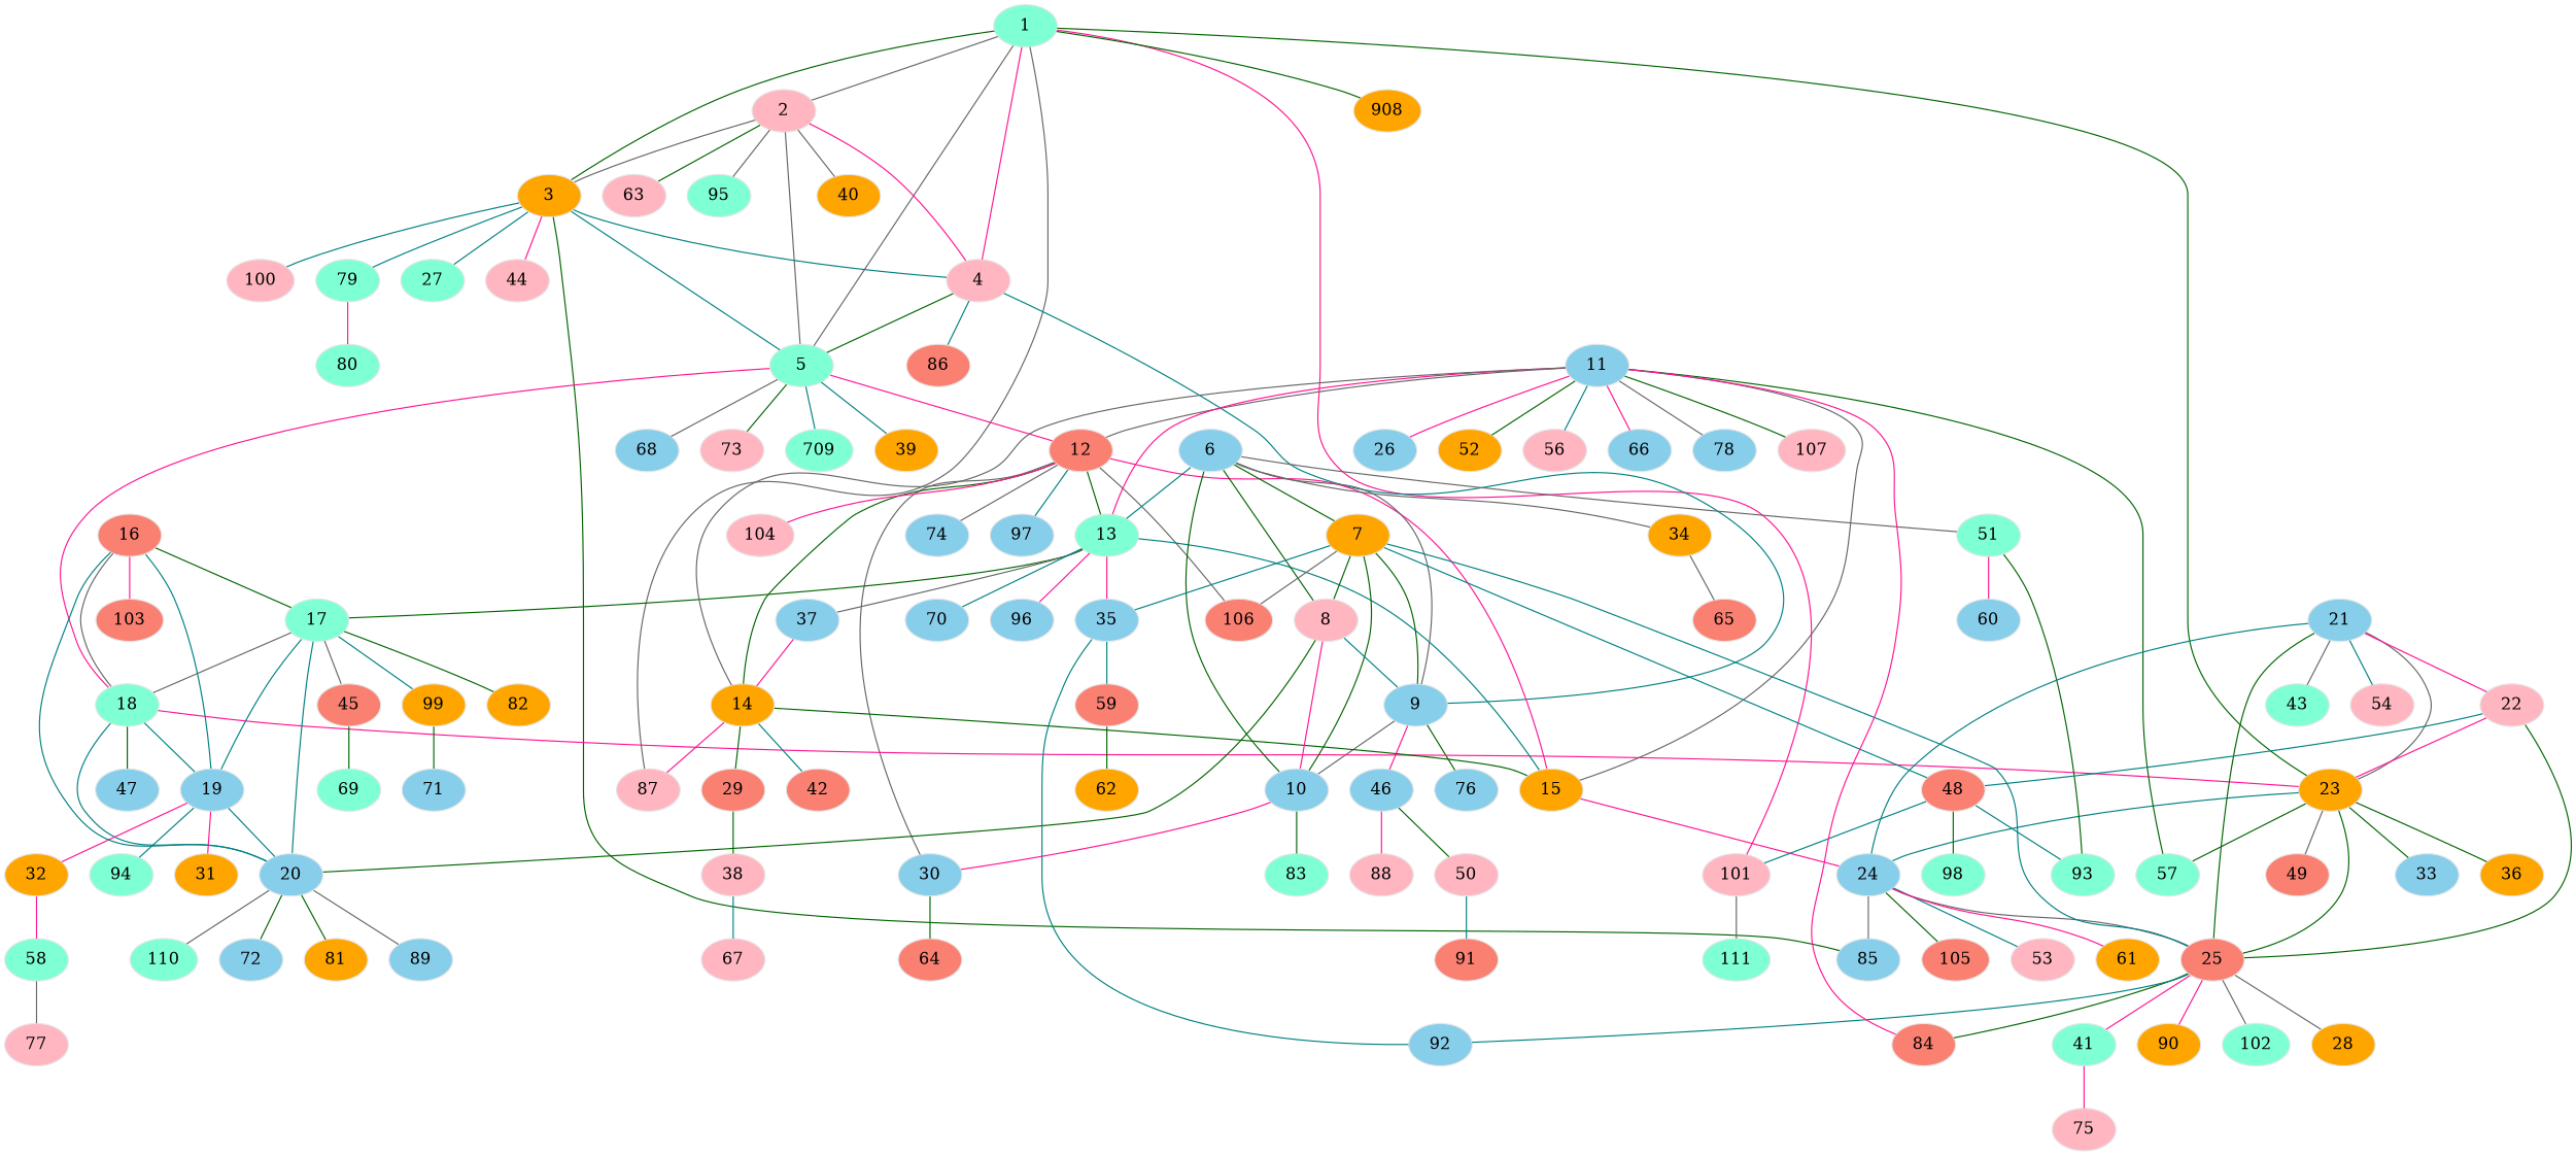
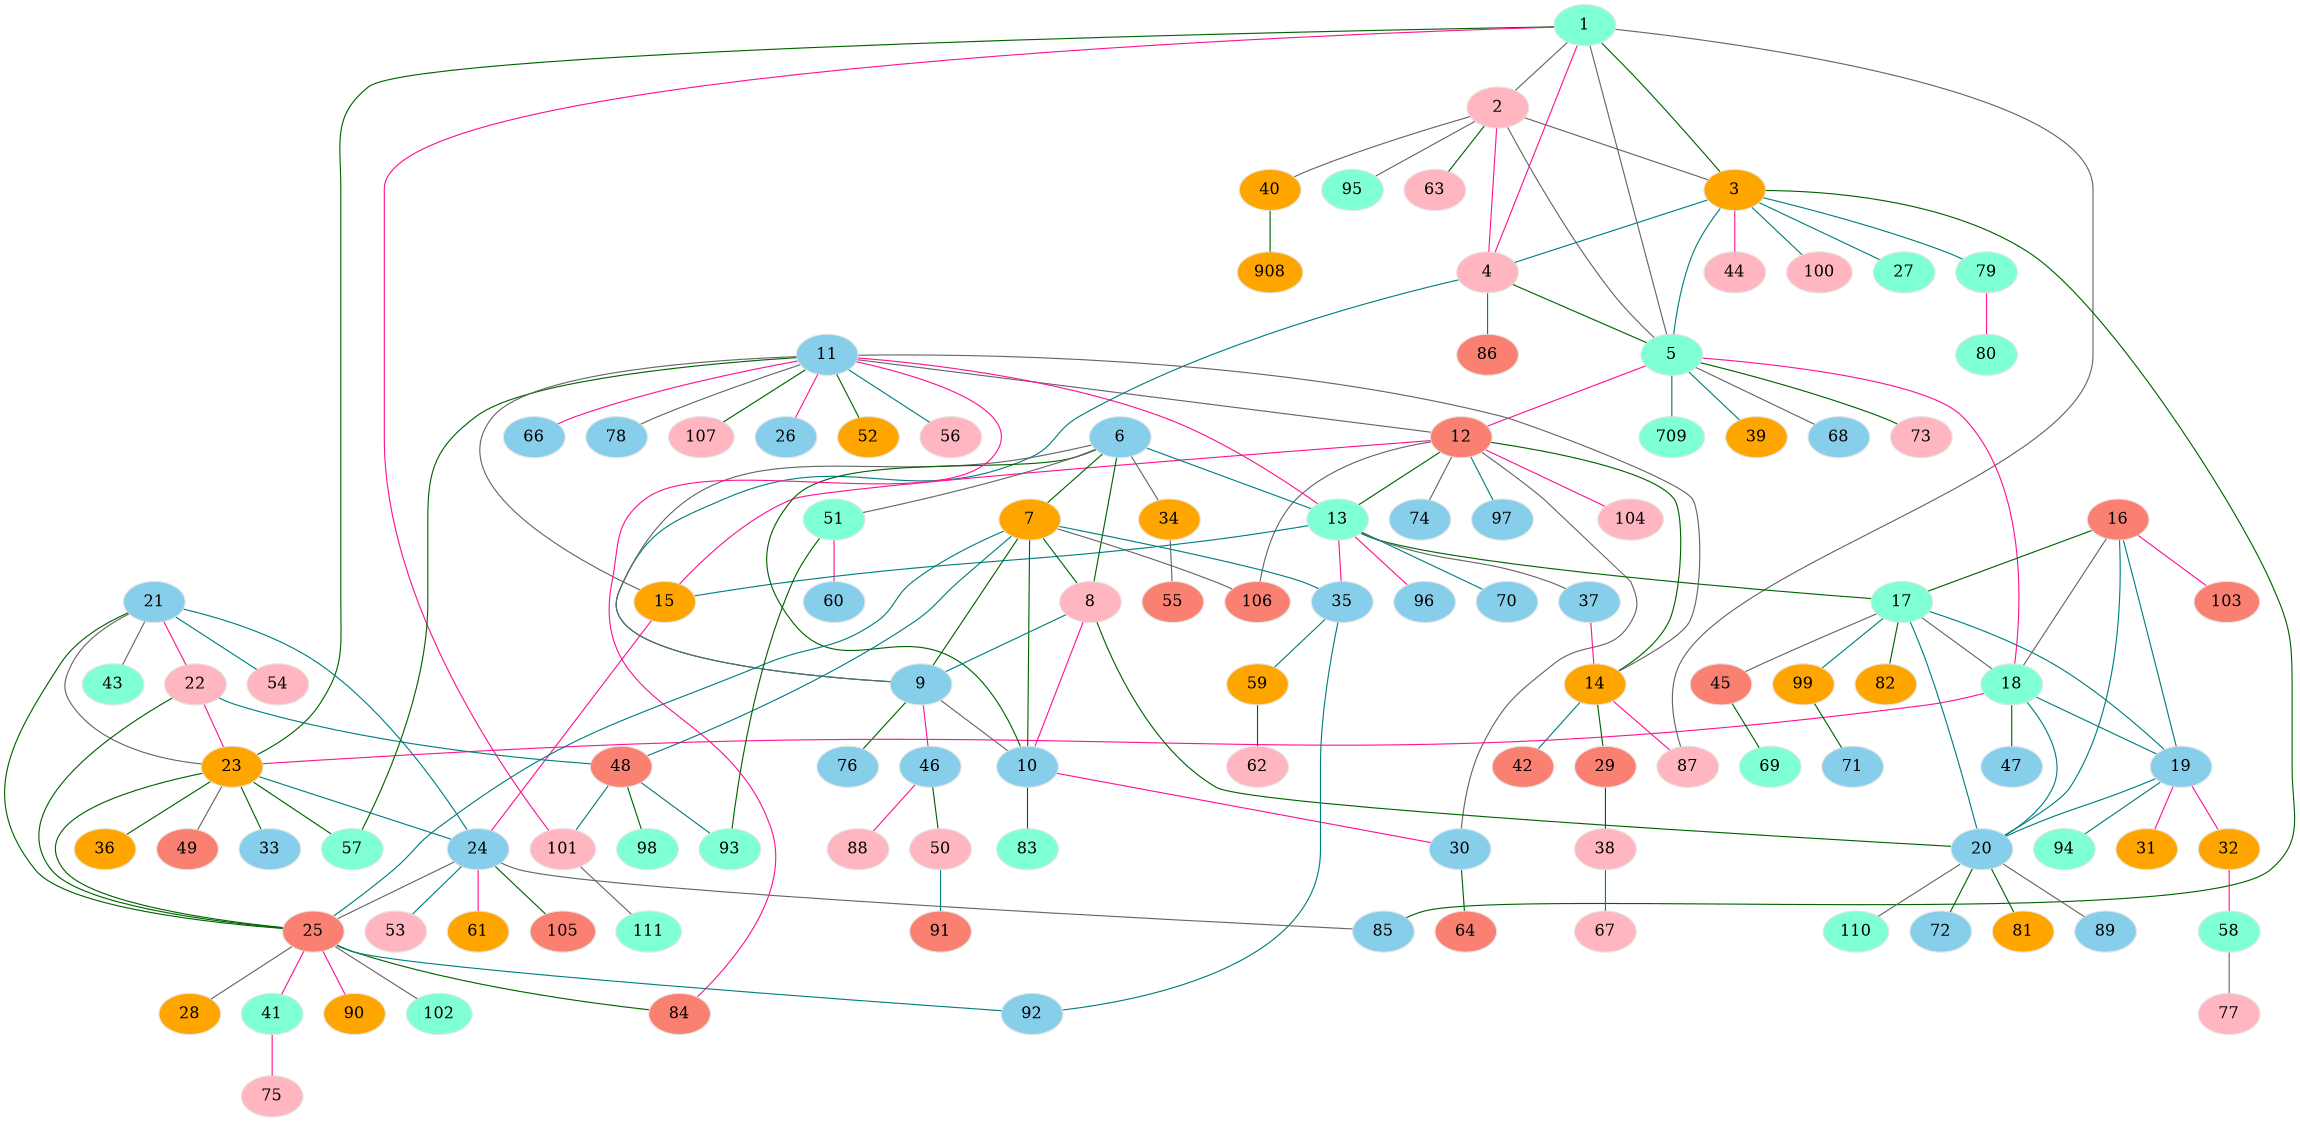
  graph {
    node [color=gray90 fillcolor=skyblue style=filled]
    edge [color=darkgreen]
    1 [fillcolor=aquamarine]
    2 [fillcolor=lightpink]
    3 [fillcolor=orange]
    4 [fillcolor=lightpink]
    5 [fillcolor=aquamarine]
    23 [fillcolor=orange]
    101 [fillcolor=lightpink]
    n8 [fillcolor=orange label=908]
    87 [fillcolor=lightpink]
    40 [fillcolor=orange]
    63 [fillcolor=lightpink]
    95 [fillcolor=aquamarine]
    27 [fillcolor=aquamarine]
    44 [fillcolor=lightpink]
    79 [fillcolor=aquamarine]
    85
    100 [fillcolor=lightpink]
    9
    86 [fillcolor=salmon]
    12 [fillcolor=salmon]
    18 [fillcolor=aquamarine]
    39 [fillcolor=orange]
    68
    73 [fillcolor=lightpink]
    n25 [fillcolor=aquamarine label=709]
    25 [fillcolor=salmon]
    57 [fillcolor=aquamarine]
    24
    33
    36 [fillcolor=orange]
    49 [fillcolor=salmon]
    42 [fillcolor=salmon]
    111 [fillcolor=aquamarine]
    80 [fillcolor=aquamarine]
    10
    46
    76
    13 [fillcolor=aquamarine]
    106 [fillcolor=salmon]
    30
    14 [fillcolor=orange]
    15 [fillcolor=orange]
    74
    97
    104 [fillcolor=lightpink]
    20
    19
    47
    6
    7 [fillcolor=orange]
    8 [fillcolor=lightpink]
    34 [fillcolor=orange]
    51 [fillcolor=aquamarine]
    35
    48 [fillcolor=salmon]
    83 [fillcolor=aquamarine]
    17 [fillcolor=aquamarine]
    37
    70
    96
-   65 [fillcolor=salmon]
+   65 [fillcolor=salmon label=55]
    93 [fillcolor=aquamarine]
    60
    84 [fillcolor=salmon]
    28 [fillcolor=orange]
    41 [fillcolor=aquamarine]
    90 [fillcolor=orange]
    92
    102 [fillcolor=aquamarine]
-   59 [fillcolor=salmon]
+   59 [fillcolor=orange]
    98 [fillcolor=aquamarine]
    72
    81 [fillcolor=orange]
    89
    110 [fillcolor=aquamarine]
    50 [fillcolor=lightpink]
    88 [fillcolor=lightpink]
    64 [fillcolor=salmon]
    11
    26
    52 [fillcolor=orange]
    56 [fillcolor=lightpink]
    66
    78
    107 [fillcolor=lightpink]
    29 [fillcolor=salmon]
    45 [fillcolor=salmon]
    82 [fillcolor=orange]
    99 [fillcolor=orange]
-   62 [fillcolor=orange]
+   62 [fillcolor=lightpink]
    38 [fillcolor=lightpink]
    53 [fillcolor=lightpink]
    61 [fillcolor=orange]
    105 [fillcolor=salmon]
    16 [fillcolor=salmon]
    103 [fillcolor=salmon]
    31 [fillcolor=orange]
    32 [fillcolor=orange]
    94 [fillcolor=aquamarine]
    69 [fillcolor=aquamarine]
    71
    58 [fillcolor=aquamarine]
    21
    22 [fillcolor=lightpink]
    43 [fillcolor=aquamarine]
    54 [fillcolor=lightpink]
    75 [fillcolor=lightpink]
    67 [fillcolor=lightpink]
    77 [fillcolor=lightpink]
    91 [fillcolor=salmon]
    1 -- 2 [color=gray40]
    1 -- 3
    1 -- 4 [color=deeppink]
    1 -- 5 [color=gray40]
    1 -- 23
    1 -- 101 [color=deeppink]
-   1 -- n8
+   40 -- n8
    1 -- 87 [color=gray40]
    2 -- 3 [color=gray40]
    2 -- 4 [color=deeppink]
    2 -- 5 [color=gray40]
    2 -- 40 [color=gray40]
    2 -- 63
    2 -- 95 [color=gray40]
    3 -- 4 [color=teal]
    3 -- 5 [color=teal]
    3 -- 27 [color=teal]
    3 -- 44 [color=deeppink]
    3 -- 79 [color=teal]
    3 -- 85
    3 -- 100 [color=teal]
    4 -- 5
    4 -- 9 [color=teal]
    4 -- 86 [color=teal]
    5 -- 12 [color=deeppink]
    5 -- 18 [color=deeppink]
    5 -- 39 [color=teal]
    5 -- 68 [color=gray40]
    5 -- 73
    5 -- n25 [color=teal]
    23 -- 25
    23 -- 57
    23 -- 24 [color=teal]
    23 -- 33
    23 -- 36
    23 -- 49 [color=gray40]
    101 -- 111 [color=gray40]
    79 -- 80 [color=deeppink]
    9 -- 10 [color=gray40]
    9 -- 46 [color=deeppink]
    9 -- 76
    12 -- 13
    12 -- 106 [color=gray40]
    12 -- 30 [color=gray40]
    12 -- 14
    12 -- 15 [color=deeppink]
    12 -- 74 [color=gray40]
    12 -- 97 [color=teal]
    12 -- 104 [color=deeppink]
    18 -- 23 [color=deeppink]
    18 -- 20 [color=teal]
    18 -- 19 [color=teal]
    18 -- 47
    25 -- 84
    25 -- 28 [color=gray40]
    25 -- 41 [color=deeppink]
    25 -- 90 [color=deeppink]
    25 -- 92 [color=teal]
    25 -- 102 [color=gray40]
    24 -- 85 [color=gray40]
    24 -- 25 [color=gray40]
    24 -- 53 [color=teal]
    24 -- 61 [color=deeppink]
    24 -- 105
    10 -- 30 [color=deeppink]
    10 -- 83
    46 -- 50
    46 -- 88 [color=deeppink]
    13 -- 15 [color=teal]
    13 -- 35 [color=deeppink]
    13 -- 17
    13 -- 37 [color=gray40]
    13 -- 70 [color=teal]
    13 -- 96 [color=deeppink]
    30 -- 64
    14 -- 87 [color=deeppink]
    14 -- 42 [color=teal]
-   14 -- 15
    14 -- 29
    15 -- 24 [color=deeppink]
    20 -- 72
    20 -- 81
    20 -- 89 [color=gray40]
    20 -- 110 [color=gray40]
    19 -- 20 [color=teal]
    19 -- 31 [color=deeppink]
    19 -- 32 [color=deeppink]
    19 -- 94 [color=teal]
    6 -- 9 [color=gray40]
    6 -- 10
    6 -- 13 [color=teal]
    6 -- 7
    6 -- 8
    6 -- 34 [color=gray40]
    6 -- 51 [color=gray40]
    7 -- 9
    7 -- 25 [color=teal]
    7 -- 10
    7 -- 106 [color=gray40]
    7 -- 8
    7 -- 35 [color=teal]
    7 -- 48 [color=teal]
    8 -- 9 [color=teal]
    8 -- 10 [color=deeppink]
    8 -- 20
    34 -- 65 [color=gray40]
    51 -- 93
    51 -- 60 [color=deeppink]
    35 -- 92 [color=teal]
    35 -- 59 [color=teal]
    48 -- 101 [color=teal]
    48 -- 93 [color=teal]
    48 -- 98
    17 -- 18 [color=gray40]
    17 -- 20 [color=teal]
    17 -- 19 [color=teal]
    17 -- 45 [color=gray40]
    17 -- 82
    17 -- 99 [color=teal]
    37 -- 14 [color=deeppink]
    41 -- 75 [color=deeppink]
    59 -- 62
    50 -- 91 [color=teal]
    11 -- 12 [color=gray40]
    11 -- 57
    11 -- 13 [color=deeppink]
    11 -- 14 [color=gray40]
    11 -- 15 [color=gray40]
    11 -- 84 [color=deeppink]
    11 -- 26 [color=deeppink]
    11 -- 52
    11 -- 56 [color=teal]
    11 -- 66 [color=deeppink]
    11 -- 78 [color=gray40]
    11 -- 107
    29 -- 38
    45 -- 69
    99 -- 71
    38 -- 67 [color=teal]
    16 -- 18 [color=gray40]
    16 -- 20 [color=teal]
    16 -- 19 [color=teal]
    16 -- 17
    16 -- 103 [color=deeppink]
    32 -- 58 [color=deeppink]
    58 -- 77 [color=gray40]
    21 -- 23 [color=gray40]
    21 -- 25
    21 -- 24 [color=teal]
    21 -- 22 [color=deeppink]
    21 -- 43 [color=gray40]
    21 -- 54 [color=teal]
    22 -- 23 [color=deeppink]
    22 -- 25
    22 -- 48 [color=teal]
  }
